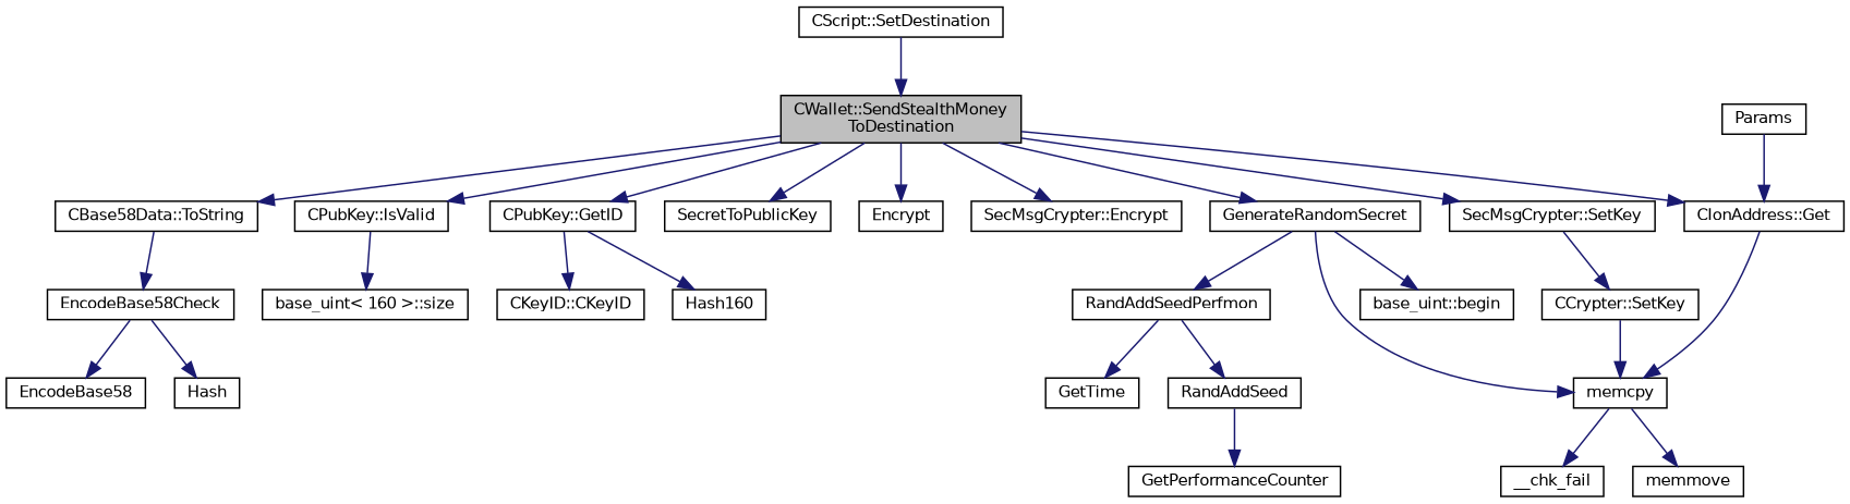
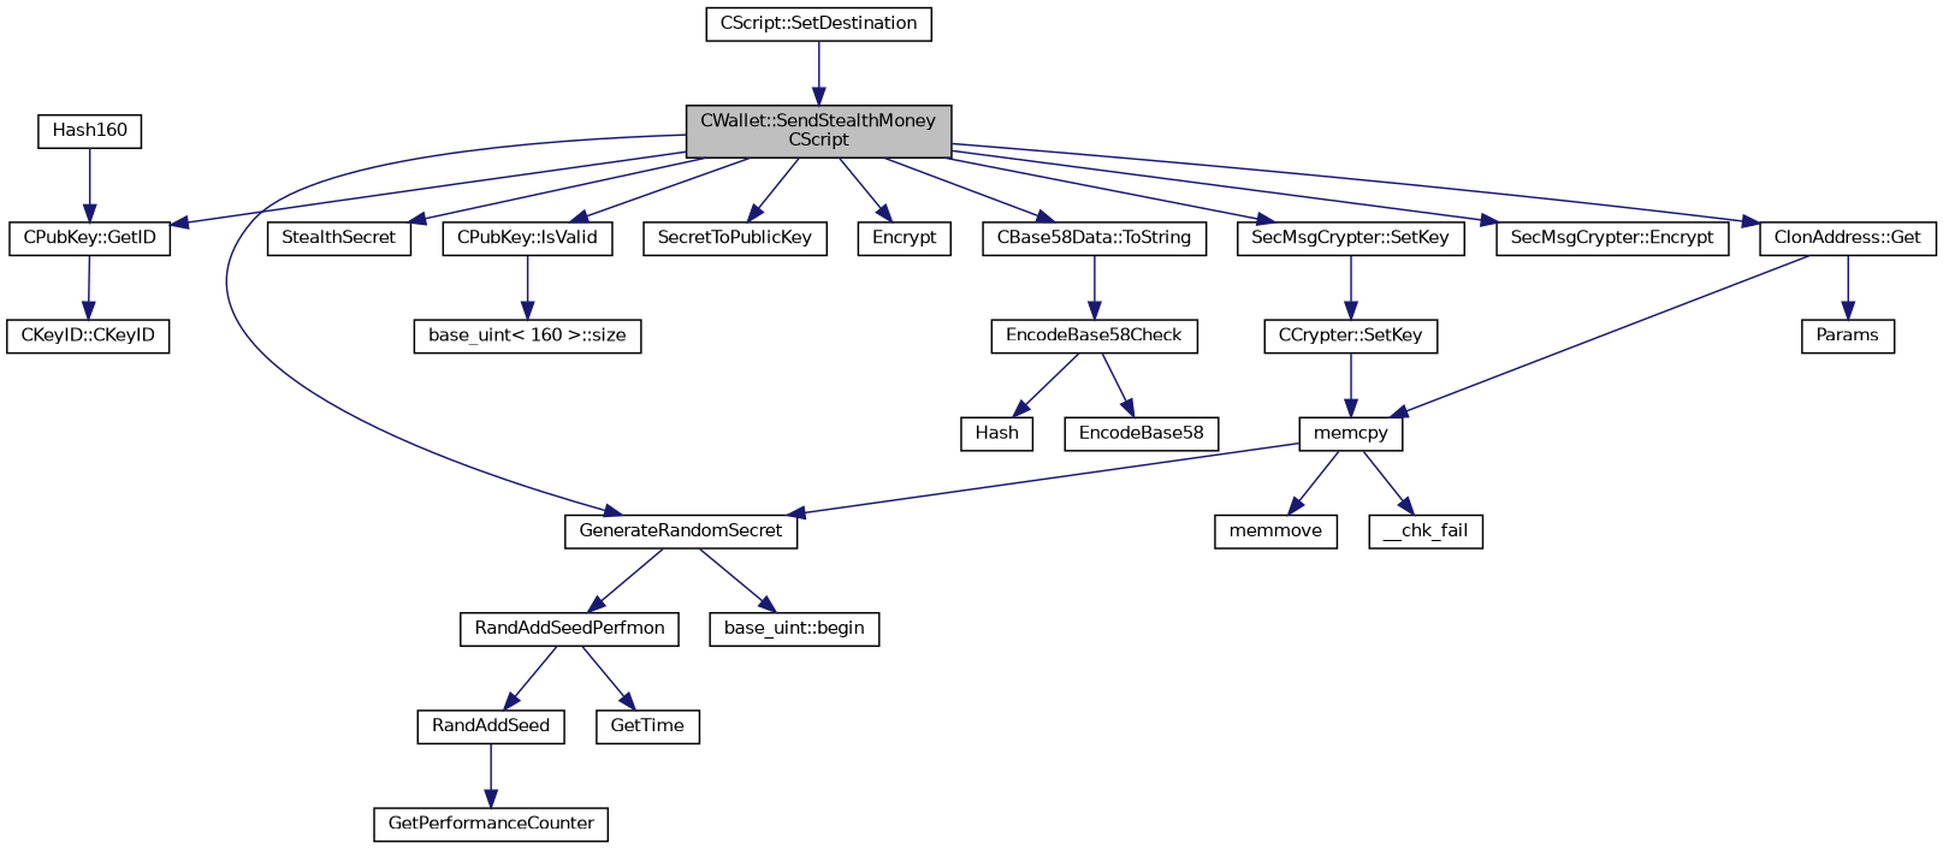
  digraph {
    rankdir=TB
    node [color=black fillcolor=white fontname=Helvetica fontsize=10 shape=record style=filled]
    edge [color=midnightblue fontname=Helvetica fontsize=10 labelfontname=Helvetica labelfontsize=10 style=solid]
-   n1 [fillcolor=grey75 fontcolor=black height=0.2 label="CWallet::SendStealthMoney\lToDestination" width=0.4]
+   n1 [fillcolor=grey75 fontcolor=black height=0.2 label="CWallet::SendStealthMoney\lCScript" width=0.4]
    n2 [height=0.2 label=GenerateRandomSecret width=0.4]
+   n3 [height=0.2 label=StealthSecret width=0.4]
    n4 [height=0.2 label="CPubKey::IsValid" width=0.4]
    n5 [height=0.2 label="CPubKey::GetID" width=0.4]
    n6 [height=0.2 label=SecretToPublicKey width=0.4]
    n7 [height=0.2 label=Encrypt width=0.4]
    n8 [height=0.2 label="CBase58Data::ToString" width=0.4]
    n9 [height=0.2 label="SecMsgCrypter::SetKey" width=0.4]
    n10 [height=0.2 label="SecMsgCrypter::Encrypt" width=0.4]
    n11 [height=0.2 label="CIonAddress::Get" width=0.4]
    n12 [height=0.2 label=RandAddSeedPerfmon width=0.4]
    n13 [height=0.2 label="base_uint::begin" width=0.4]
    n14 [height=0.2 label=memcpy width=0.4]
    n15 [height=0.2 label="base_uint\< 160 \>::size" width=0.4]
    n16 [height=0.2 label="CKeyID::CKeyID" width=0.4]
    n17 [height=0.2 label=Hash160 width=0.4]
    n18 [height=0.2 label=EncodeBase58Check width=0.4]
    n19 [height=0.2 label="CCrypter::SetKey" width=0.4]
    n20 [height=0.2 label="CScript::SetDestination" width=0.4]
    n21 [height=0.2 label=Params width=0.4]
    n22 [height=0.2 label=RandAddSeed width=0.4]
    n23 [height=0.2 label=GetTime width=0.4]
    n24 [height=0.2 label=memmove width=0.4]
    n25 [height=0.2 label=__chk_fail width=0.4]
    n26 [height=0.2 label=GetPerformanceCounter width=0.4]
    n27 [height=0.2 label=Hash width=0.4]
    n28 [height=0.2 label=EncodeBase58 width=0.4]
    n1 -> n2
+   n1 -> n3
    n1 -> n4
    n1 -> n5
    n1 -> n6
    n1 -> n7
    n1 -> n8
    n1 -> n9
    n1 -> n10
    n1 -> n11
    n2 -> n12
    n2 -> n13
-   n2 -> n14
+   n14 -> n2
    n4 -> n15
    n5 -> n16
-   n5 -> n17
+   n17 -> n5
    n8 -> n18
    n9 -> n19
    n11 -> n14
-   n21 -> n11
+   n11 -> n21
    n12 -> n22
    n12 -> n23
    n14 -> n24
    n14 -> n25
    n18 -> n27
    n18 -> n28
    n19 -> n14
    n20 -> n1
    n22 -> n26
  }
